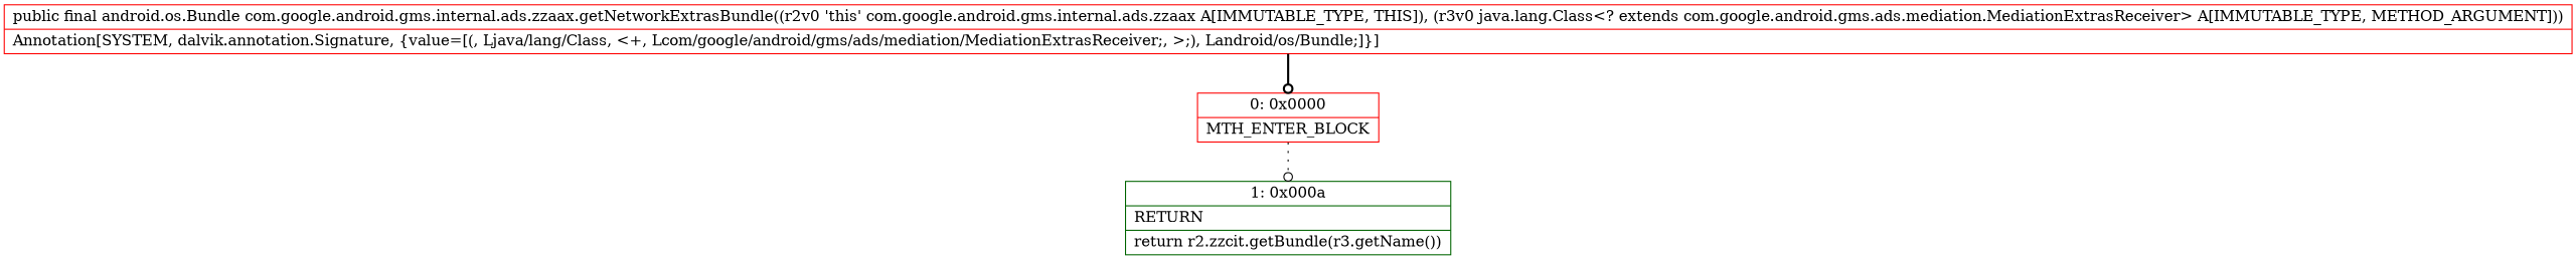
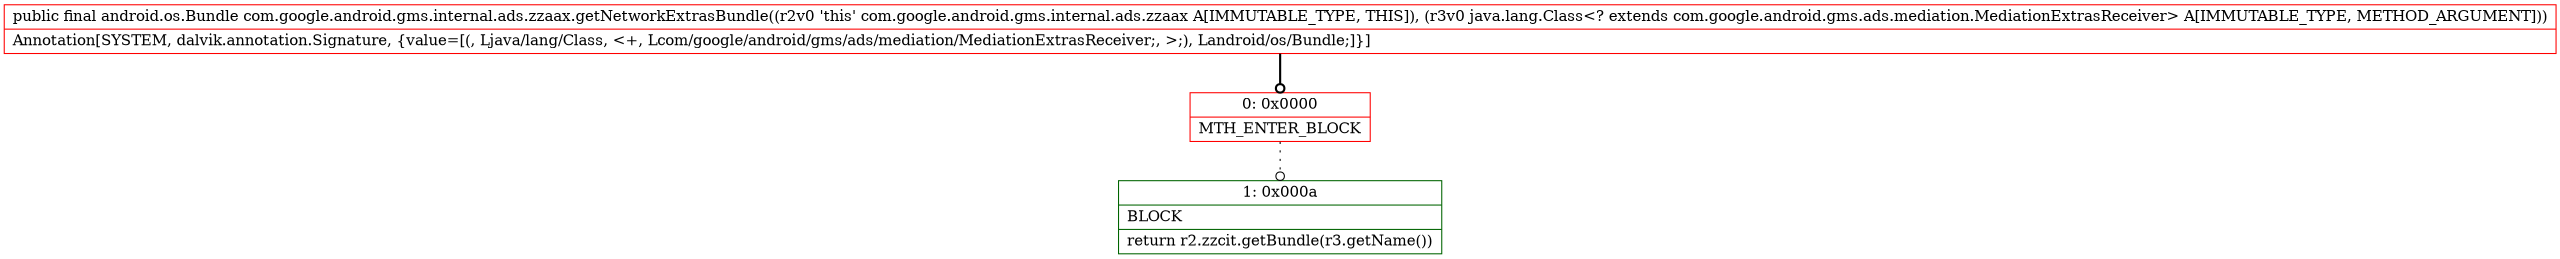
  digraph {
    node [shape=record color=red]
    edge [arrowhead=odot]
    n1 [label="{0\:\ 0x0000|MTH_ENTER_BLOCK\l}"]
-   n2 [label="{1\:\ 0x000a|RETURN\l|return r2.zzcit.getBundle(r3.getName())\l}" color=darkgreen]
+   n2 [label="{1\:\ 0x000a|BLOCK\l|return r2.zzcit.getBundle(r3.getName())\l}" color=darkgreen]
    n3 [label="{public final android.os.Bundle com.google.android.gms.internal.ads.zzaax.getNetworkExtrasBundle((r2v0 'this' com.google.android.gms.internal.ads.zzaax A[IMMUTABLE_TYPE, THIS]), (r3v0 java.lang.Class\<? extends com.google.android.gms.ads.mediation.MediationExtrasReceiver\> A[IMMUTABLE_TYPE, METHOD_ARGUMENT]))  | Annotation[SYSTEM, dalvik.annotation.Signature, \{value=[(, Ljava\/lang\/Class, \<+, Lcom\/google\/android\/gms\/ads\/mediation\/MediationExtrasReceiver;, \>;), Landroid\/os\/Bundle;]\}]\l}"]
    n1 -> n2 [style=dotted]
    n3 -> n1 [style=bold]
  }
